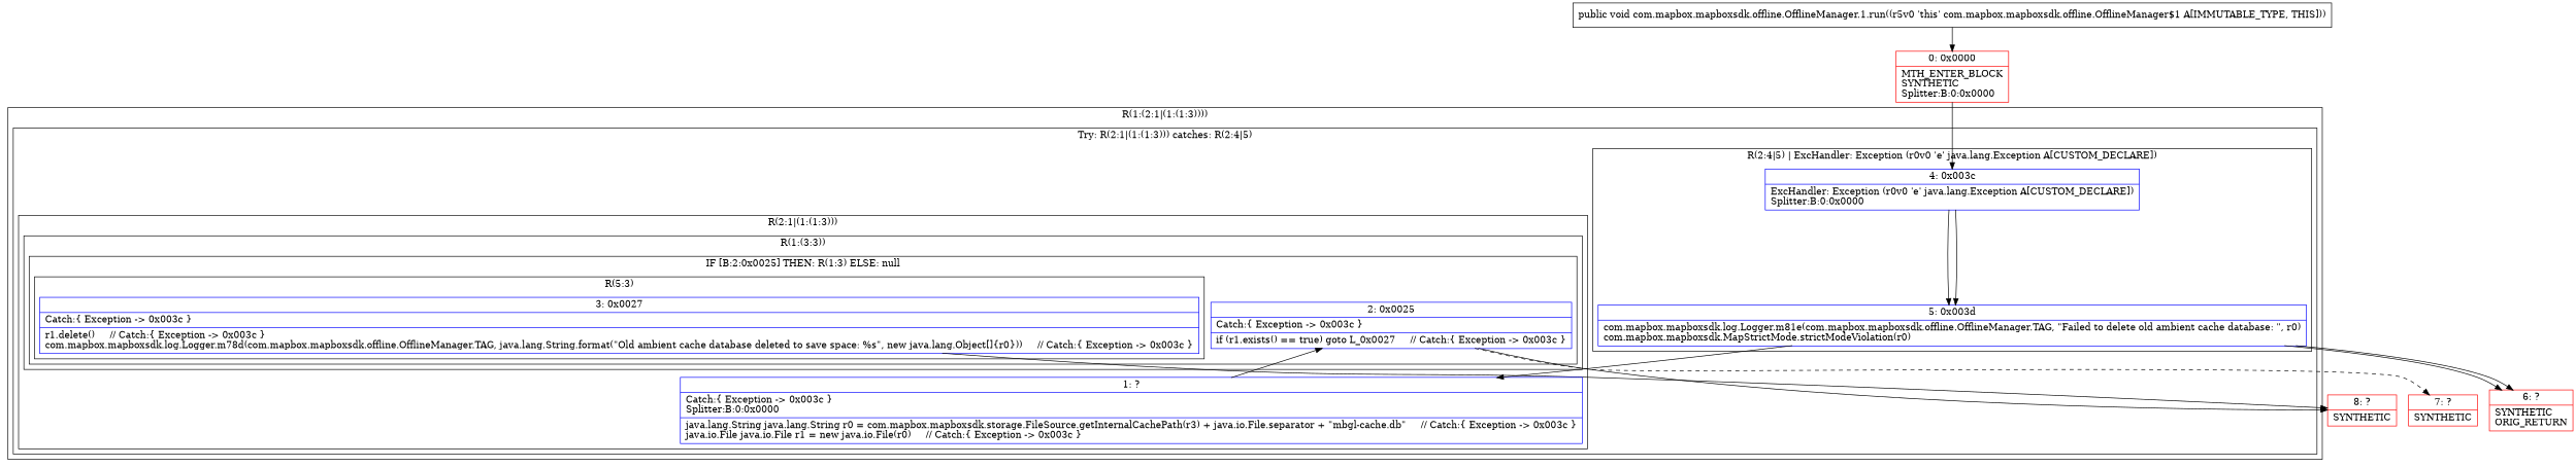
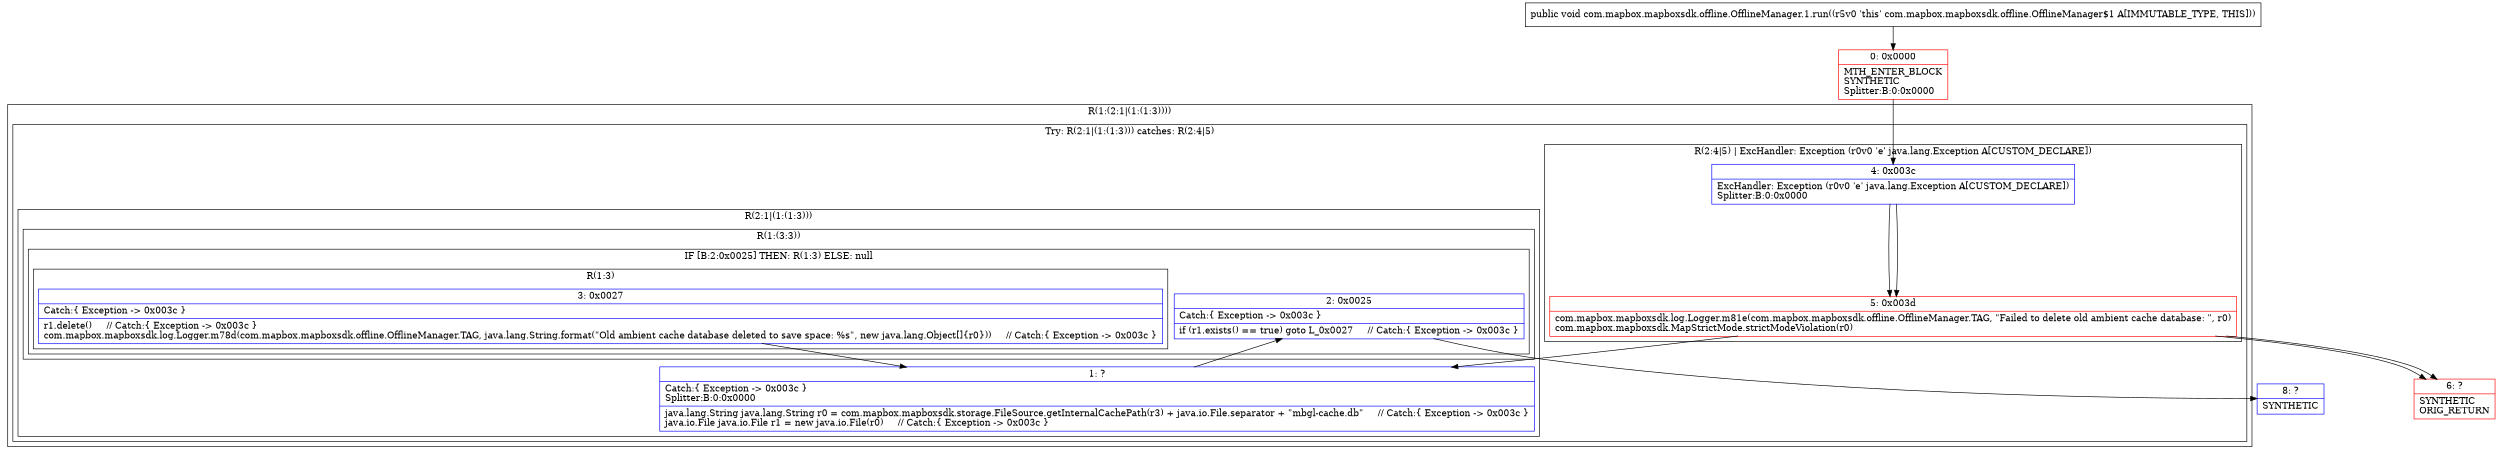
  digraph {
    node [color=blue shape=record]
    n1 [label="{3\:\ 0x0027|Catch:\{ Exception \-\> 0x003c \}\l|r1.delete()     \/\/ Catch:\{ Exception \-\> 0x003c \}\lcom.mapbox.mapboxsdk.log.Logger.m78d(com.mapbox.mapboxsdk.offline.OfflineManager.TAG, java.lang.String.format(\"Old ambient cache database deleted to save space: %s\", new java.lang.Object[]\{r0\}))     \/\/ Catch:\{ Exception \-\> 0x003c \}\l}"]
    n2 [label="{2\:\ 0x0025|Catch:\{ Exception \-\> 0x003c \}\l|if (r1.exists() == true) goto L_0x0027     \/\/ Catch:\{ Exception \-\> 0x003c \}\l}"]
    n3 [label="{1\:\ ?|Catch:\{ Exception \-\> 0x003c \}\lSplitter:B:0:0x0000\l|java.lang.String java.lang.String r0 = com.mapbox.mapboxsdk.storage.FileSource.getInternalCachePath(r3) + java.io.File.separator + \"mbgl\-cache.db\"     \/\/ Catch:\{ Exception \-\> 0x003c \}\ljava.io.File java.io.File r1 = new java.io.File(r0)     \/\/ Catch:\{ Exception \-\> 0x003c \}\l}"]
    n4 [label="{4\:\ 0x003c|ExcHandler: Exception (r0v0 'e' java.lang.Exception A[CUSTOM_DECLARE])\lSplitter:B:0:0x0000\l}"]
-   n5 [label="{5\:\ 0x003d|com.mapbox.mapboxsdk.log.Logger.m81e(com.mapbox.mapboxsdk.offline.OfflineManager.TAG, \"Failed to delete old ambient cache database: \", r0)\lcom.mapbox.mapboxsdk.MapStrictMode.strictModeViolation(r0)\l}"]
-   n6 [color=red label="{8\:\ ?|SYNTHETIC\l}"]
-   n7 [color=red label="{7\:\ ?|SYNTHETIC\l}"]
+   n5 [color=red label="{5\:\ 0x003d|com.mapbox.mapboxsdk.log.Logger.m81e(com.mapbox.mapboxsdk.offline.OfflineManager.TAG, \"Failed to delete old ambient cache database: \", r0)\lcom.mapbox.mapboxsdk.MapStrictMode.strictModeViolation(r0)\l}"]
+   n6 [label="{8\:\ ?|SYNTHETIC\l}"]
    n8 [color=red label="{6\:\ ?|SYNTHETIC\lORIG_RETURN\l}"]
    n9 [color=red label="{0\:\ 0x0000|MTH_ENTER_BLOCK\lSYNTHETIC\lSplitter:B:0:0x0000\l}"]
    n10 [label="{public void com.mapbox.mapboxsdk.offline.OfflineManager.1.run((r5v0 'this' com.mapbox.mapboxsdk.offline.OfflineManager$1 A[IMMUTABLE_TYPE, THIS])) }" color=""]
    subgraph cluster_1 {
      label="R(1:(2:1|(1:(1:3))))"
      subgraph cluster_2 {
        label="Try: R(2:1|(1:(1:3))) catches: R(2:4|5)"
        subgraph cluster_3 {
          label="R(2:1|(1:(1:3)))"
          n3
          subgraph cluster_4 {
            label="R(1:(3:3))"
            subgraph cluster_5 {
              label="IF [B:2:0x0025] THEN: R(1:3) ELSE: null"
              n2
              subgraph cluster_6 {
-               label="R(5:3)"
+               label="R(1:3)"
                n1
              }
            }
          }
        }
        subgraph cluster_7 {
          label="R(2:4|5) | ExcHandler: Exception (r0v0 'e' java.lang.Exception A[CUSTOM_DECLARE])\l"
          n4
          n5
        }
      }
    }
    subgraph cluster_8 {
      label="R(2:4|5) | ExcHandler: Exception (r0v0 'e' java.lang.Exception A[CUSTOM_DECLARE])\l"
    }
-   n1 -> n6
+   n1 -> n3
    n2 -> n6
-   n2 -> n7 [style=dashed]
    n3 -> n2
    n4 -> n5
    n4 -> n5
    n5 -> n3
    n5 -> n8
    n5 -> n8
    n9 -> n4
    n10 -> n9
  }
